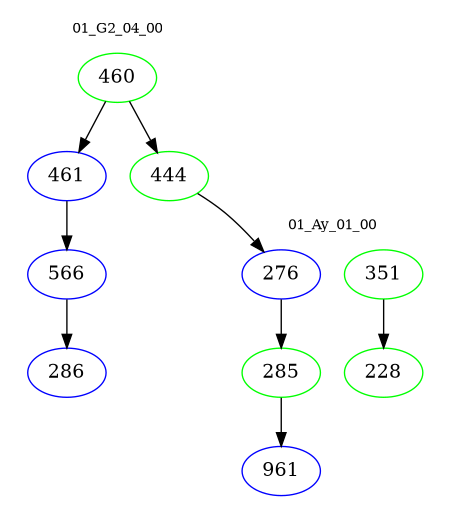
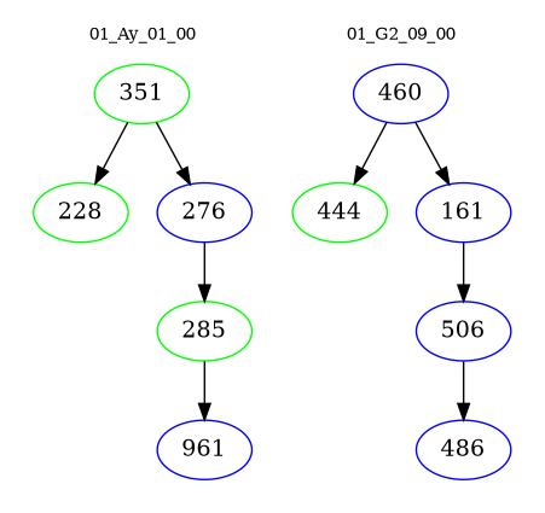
  digraph {
    node [color=green]
    edge [color=black]
    n1 [label=351]
    n2 [label=228]
    n3 [color=blue label=276]
    n4 [label=285]
    n5 [color=blue label=961]
-   n6 [label=460]
+   n6 [color=blue label=460]
    n7 [label=444]
-   n8 [color=blue label=461]
-   n9 [color=blue label=566]
-   n10 [color=blue label=286]
+   n8 [color=blue label=161]
+   n9 [color=blue label=506]
+   n10 [color=blue label=486]
    subgraph cluster_1 {
      color=white
      fontsize=10
      label="01_Ay_01_00"
      n1
      n2
      n3
      n4
      n5
    }
    subgraph cluster_2 {
      color=white
      fontsize=10
-     label="01_G2_04_00"
+     label="01_G2_09_00"
      n6
      n7
      n8
      n9
      n10
    }
    n1 -> n2
-   n7 -> n3
+   n1 -> n3
    n3 -> n4
    n4 -> n5
    n6 -> n7
    n6 -> n8
    n8 -> n9
    n9 -> n10
  }
